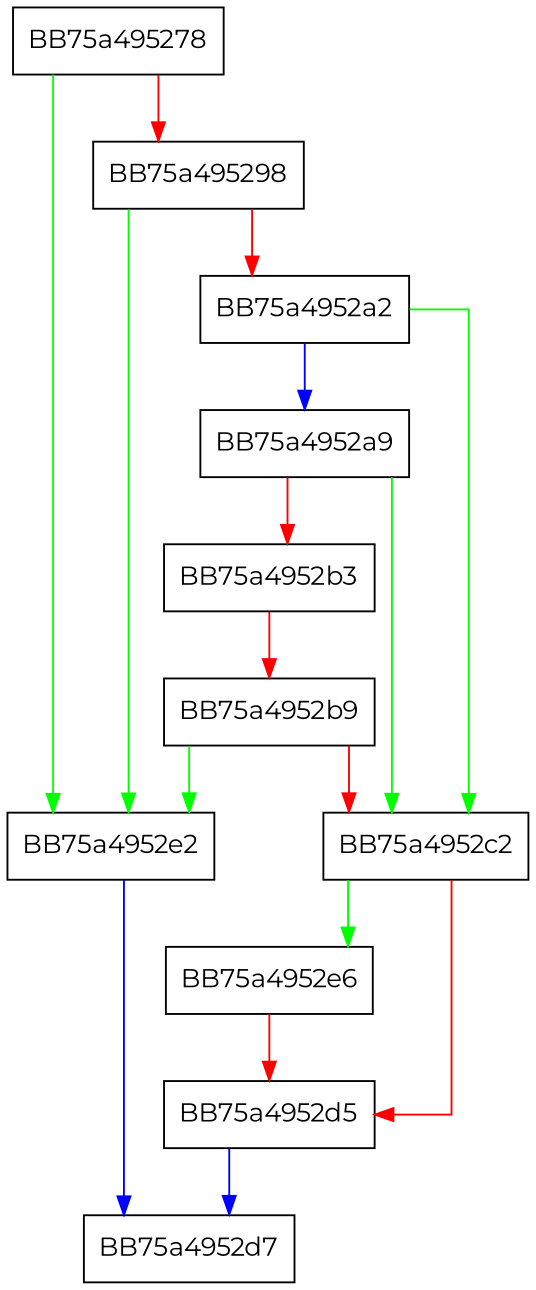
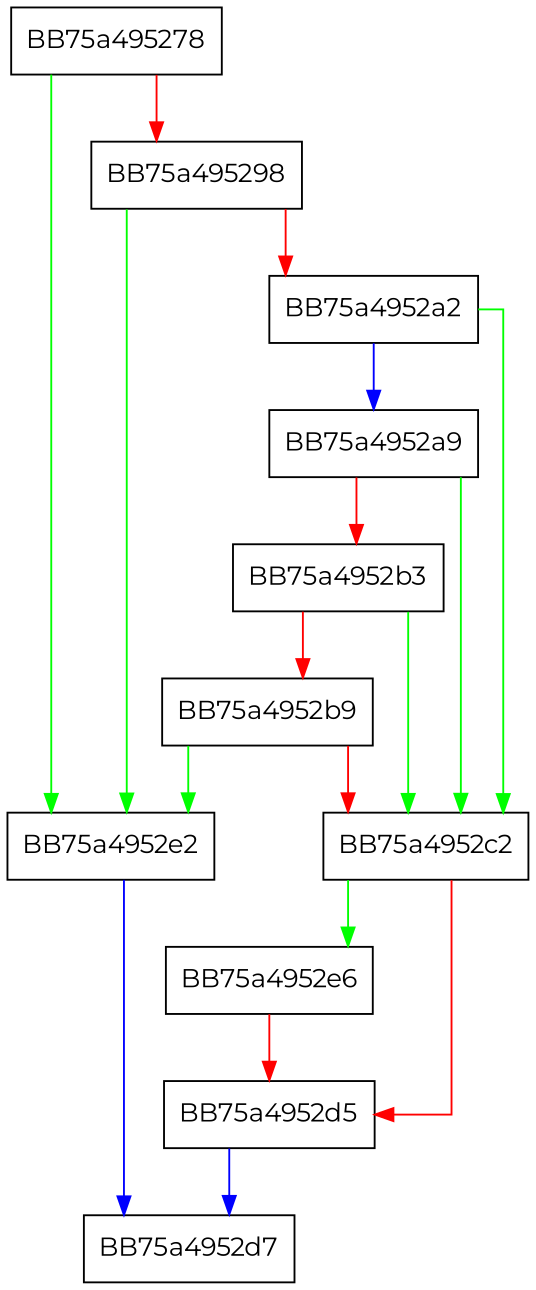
  digraph {
    fontname=Montserrat
    splines=ortho
    node [fontname=Montserrat shape=box]
    edge [color=green fontname=Montserrat]
    BB75a495278
    BB75a4952e2
    BB75a495298
    BB75a4952d7
    BB75a4952a2
    BB75a4952c2
    BB75a4952a9
    BB75a4952e6
    BB75a4952d5
    BB75a4952b3
    BB75a4952b9
    BB75a495278 -> BB75a4952e2
    BB75a495278 -> BB75a495298 [color=red]
    BB75a4952e2 -> BB75a4952d7 [color=blue]
    BB75a495298 -> BB75a4952e2
    BB75a495298 -> BB75a4952a2 [color=red]
    BB75a4952a2 -> BB75a4952c2
    BB75a4952a2 -> BB75a4952a9 [color=blue]
    BB75a4952c2 -> BB75a4952e6
    BB75a4952c2 -> BB75a4952d5 [color=red]
    BB75a4952a9 -> BB75a4952c2
    BB75a4952a9 -> BB75a4952b3 [color=red]
    BB75a4952e6 -> BB75a4952d5 [color=red]
    BB75a4952d5 -> BB75a4952d7 [color=blue]
+   BB75a4952b3 -> BB75a4952c2
    BB75a4952b3 -> BB75a4952b9 [color=red]
    BB75a4952b9 -> BB75a4952e2
    BB75a4952b9 -> BB75a4952c2 [color=red]
  }
